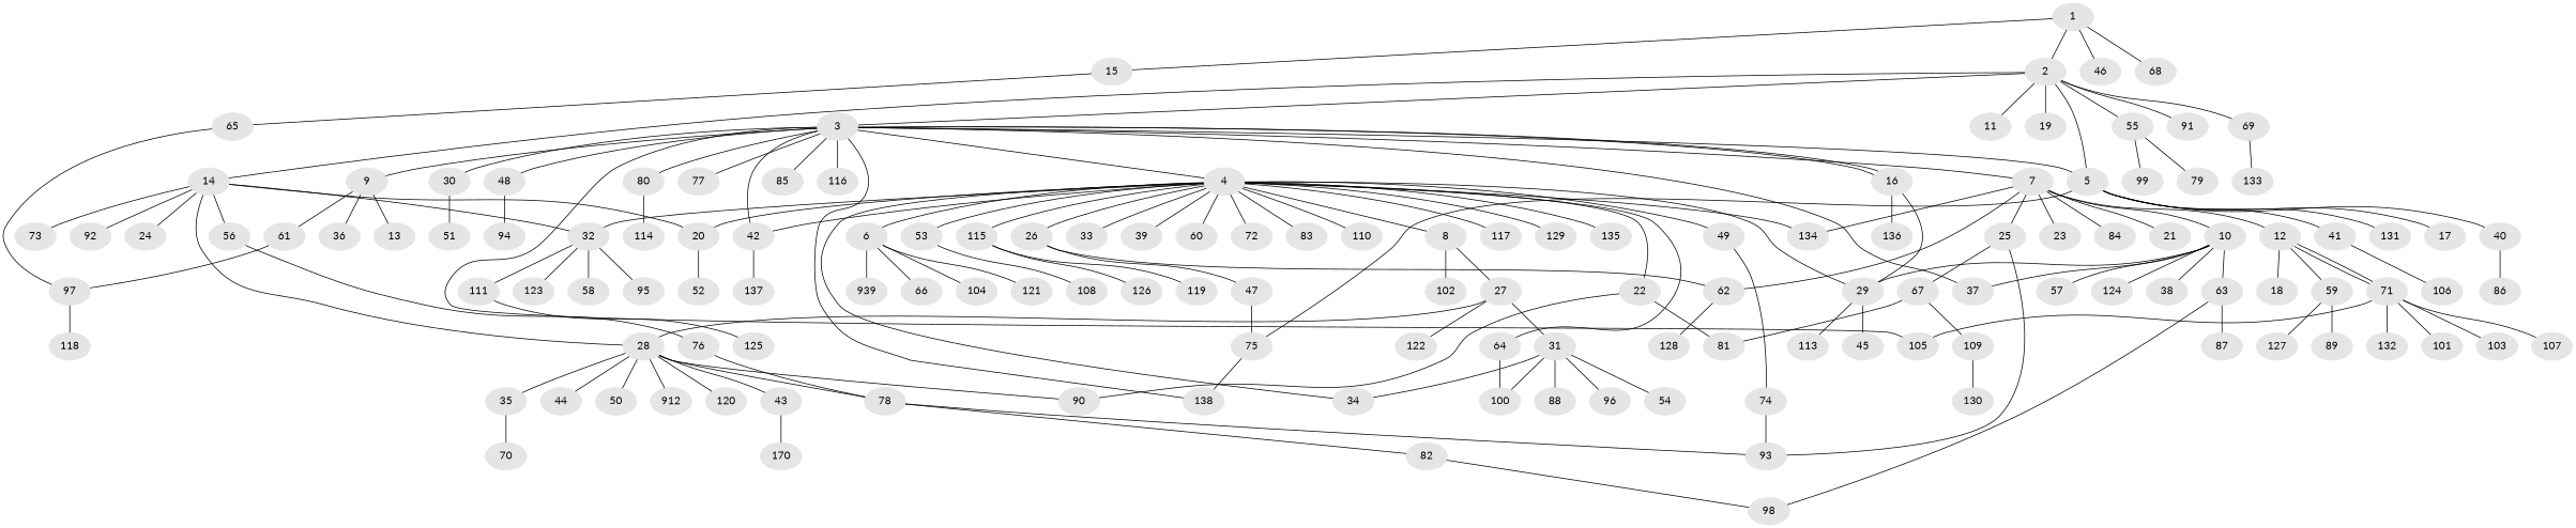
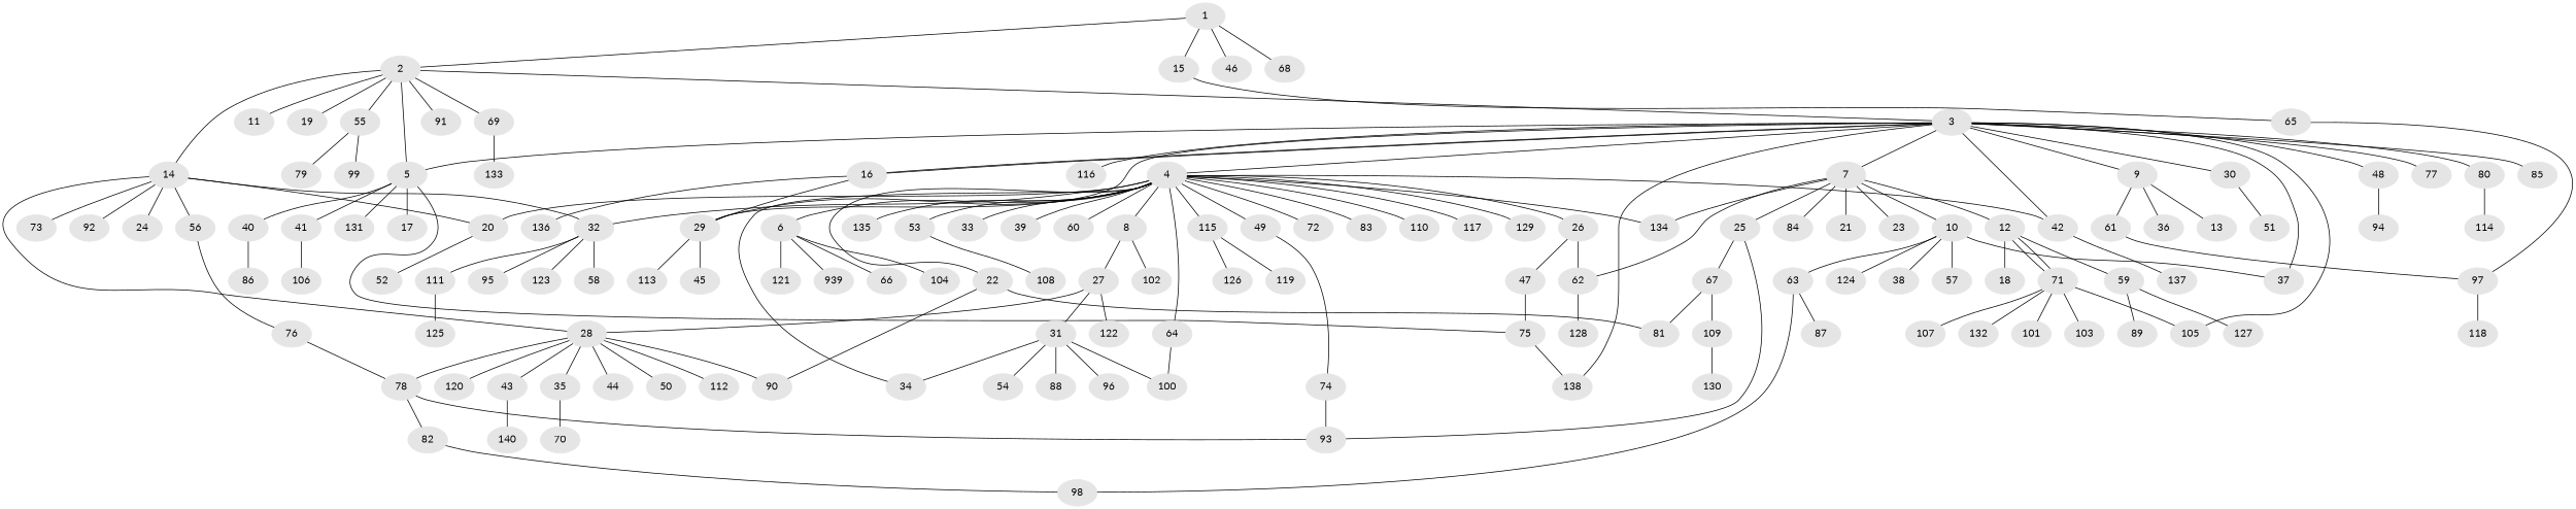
  graph {
    fontname=Lato
    node [color=gray90 fontname=Lato style=filled]
    edge [fontname=Lato]
    1
    2
    15
    46
    68
    3
    5
    11
    14
    19
    55
    69
    91
    65
    4
    7
    9
    16
    29
    30
    37
    42
    48
    77
    80
    85
    105
    116
    138
    17
    40
    41
    75
    131
    20
    32
    24
    28
    56
    73
    92
    79
    99
    133
    6
    8
    22
    26
    33
    34
    39
    49
    53
    60
    64
    72
    83
    110
    115
    117
    129
    134
    135
    10
    12
    21
    23
    25
    62
    84
    13
    36
    61
    136
    45
    113
    51
    137
    94
    114
    66
    104
    121
    n84 [label=939]
    27
    102
    52
    81
    90
    47
    58
    95
    111
    123
    74
    108
    100
    119
    126
    86
    106
    38
    57
    63
    124
    18
    59
    71
    67
    93
    128
    31
    122
    97
    87
    98
    89
    127
    101
    103
    107
    132
    35
    43
    44
    50
    78
-   112 [label=912]
+   112
    120
    76
    109
    54
    88
    96
    70
-   140 [label=170]
+   140
    82
    125
    118
    130
    1 -- 2
    1 -- 15
    1 -- 46
    1 -- 68
    2 -- 3
    2 -- 5
    2 -- 11
    2 -- 14
    2 -- 19
    2 -- 55
    2 -- 69
    2 -- 91
    15 -- 65
    3 -- 5
    3 -- 4
    3 -- 7
    3 -- 9
    3 -- 16
    3 -- 16
-   10 -- 29
+   3 -- 29
    3 -- 30
    3 -- 37
    3 -- 42
    3 -- 48
    3 -- 77
    3 -- 80
    3 -- 85
    3 -- 105
    3 -- 116
    3 -- 138
    5 -- 17
    5 -- 40
    5 -- 41
    5 -- 75
    5 -- 131
    14 -- 20
    14 -- 32
    14 -- 24
    14 -- 28
    14 -- 56
    14 -- 73
    14 -- 92
    55 -- 79
    55 -- 99
    69 -- 133
    65 -- 97
    4 -- 29
    4 -- 42
    4 -- 20
    4 -- 32
    4 -- 6
    4 -- 8
    4 -- 22
    4 -- 26
    4 -- 33
    4 -- 34
    4 -- 39
    4 -- 49
    4 -- 53
    4 -- 60
    4 -- 64
    4 -- 72
    4 -- 83
    4 -- 110
    4 -- 115
    4 -- 117
    4 -- 129
    4 -- 134
    4 -- 135
    7 -- 134
    7 -- 10
    7 -- 12
    7 -- 21
    7 -- 23
    7 -- 25
    7 -- 62
    7 -- 84
    9 -- 13
    9 -- 36
    9 -- 61
    16 -- 29
    16 -- 136
    29 -- 45
    29 -- 113
    30 -- 51
    42 -- 137
    48 -- 94
    80 -- 114
    40 -- 86
    41 -- 106
    75 -- 138
    20 -- 52
    32 -- 58
    32 -- 95
    32 -- 111
    32 -- 123
    28 -- 90
    28 -- 35
    28 -- 43
    28 -- 44
    28 -- 50
    28 -- 78
    28 -- 112
    28 -- 120
    56 -- 76
    6 -- 66
    6 -- 104
    6 -- 121
    6 -- n84
    8 -- 27
    8 -- 102
    22 -- 81
    22 -- 90
    26 -- 62
    26 -- 47
    49 -- 74
    53 -- 108
    64 -- 100
    115 -- 119
    115 -- 126
    10 -- 37
    10 -- 38
    10 -- 57
    10 -- 63
    10 -- 124
    12 -- 18
    12 -- 59
    12 -- 71
    12 -- 71
    25 -- 67
    25 -- 93
    62 -- 128
    61 -- 97
    27 -- 28
    27 -- 31
    27 -- 122
    47 -- 75
    111 -- 125
    74 -- 93
    63 -- 87
    63 -- 98
    59 -- 89
    59 -- 127
    71 -- 105
    71 -- 101
    71 -- 103
    71 -- 107
    71 -- 132
    67 -- 81
    67 -- 109
    31 -- 34
    31 -- 100
    31 -- 54
    31 -- 88
    31 -- 96
    97 -- 118
    35 -- 70
    43 -- 140
    78 -- 93
    78 -- 82
    76 -- 78
    109 -- 130
    82 -- 98
  }
